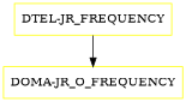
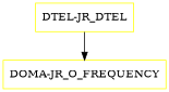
  digraph {
    node [color=yellow shape=box]
-   "DTEL-JR_FREQUENCY"
+   "DTEL-JR_FREQUENCY" [label="DTEL-JR_DTEL"]
    "DOMA-JR_O_FREQUENCY"
    "DTEL-JR_FREQUENCY" -> "DOMA-JR_O_FREQUENCY"
  }
